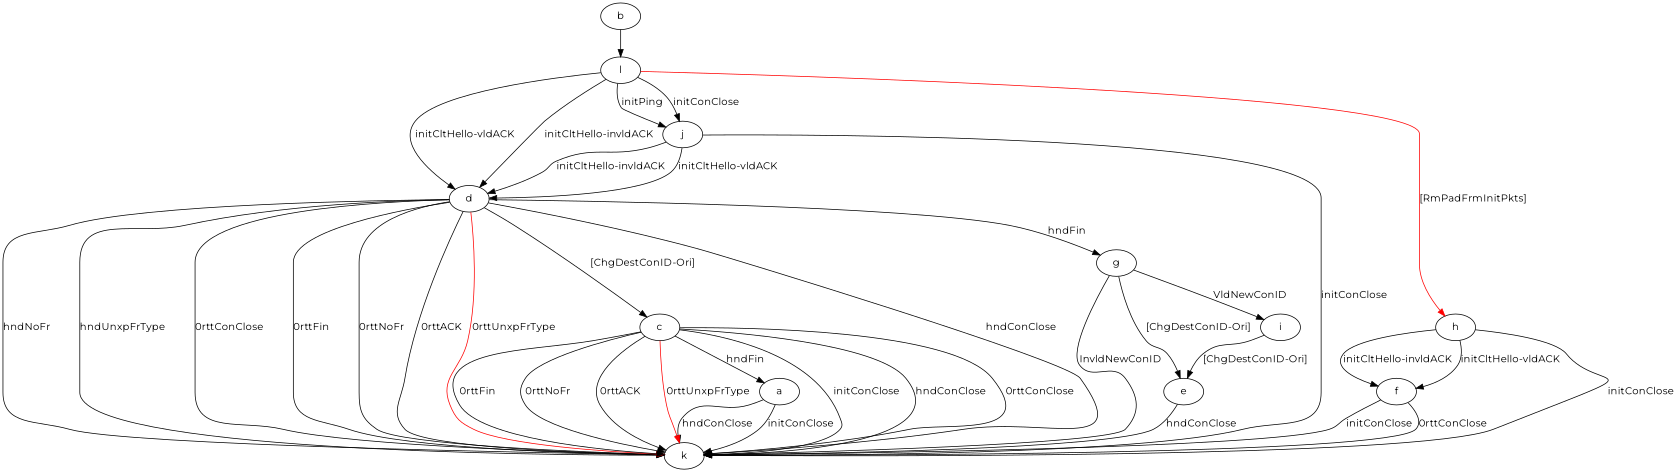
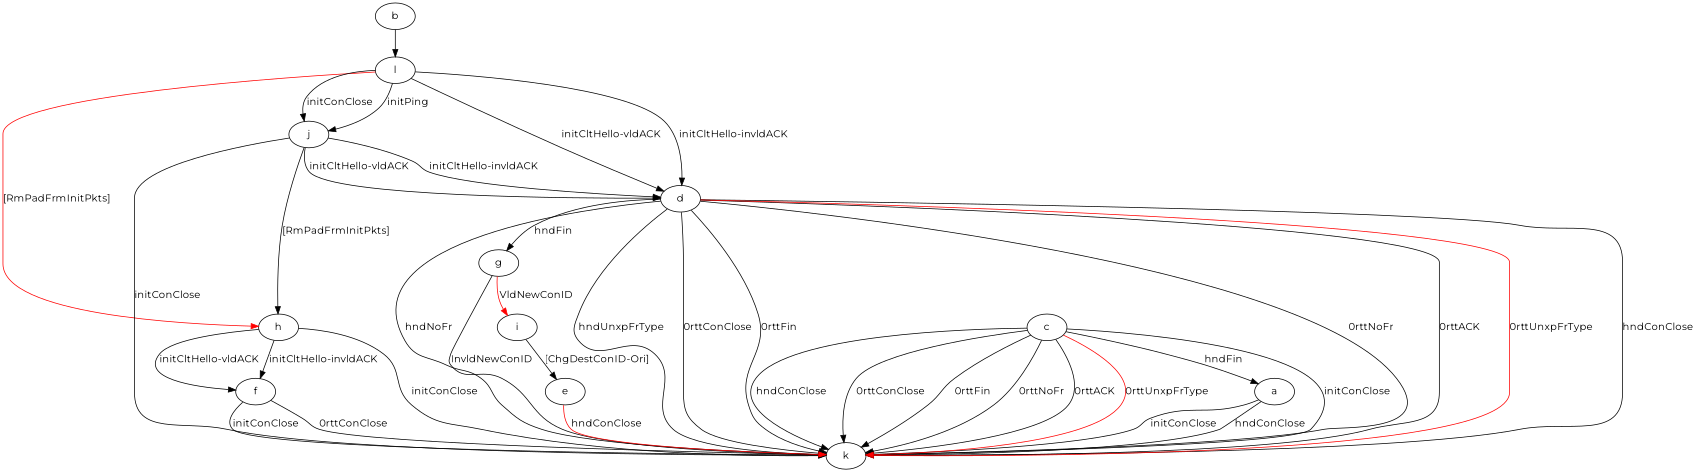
  digraph {
    fontname=Montserrat
    node [fontname=Montserrat]
    edge [fontname=Montserrat]
    a
    k
    b
    l
    d
    h
    j
    c
    g
    f
    e
    i
    a -> k [label="initConClose "]
    a -> k [label="hndConClose "]
    b -> l
    l -> d [label="initCltHello-vldACK "]
    l -> d [label="initCltHello-invldACK "]
    l -> h [color=red label="[RmPadFrmInitPkts] "]
    l -> j [label="initPing "]
    l -> j [label="initConClose "]
    d -> k [label="hndConClose "]
    d -> k [label="hndNoFr "]
    d -> k [label="hndUnxpFrType "]
    d -> k [label="0rttConClose "]
    d -> k [label="0rttFin "]
    d -> k [label="0rttNoFr "]
    d -> k [label="0rttACK "]
    d -> k [color=red label="0rttUnxpFrType "]
-   d -> c [label="[ChgDestConID-Ori] "]
    d -> g [label="hndFin "]
    h -> k [label="initConClose "]
    h -> f [label="initCltHello-vldACK "]
    h -> f [label="initCltHello-invldACK "]
    j -> k [label="initConClose "]
    j -> d [label="initCltHello-vldACK "]
    j -> d [label="initCltHello-invldACK "]
+   j -> h [label="[RmPadFrmInitPkts] "]
    c -> a [label="hndFin "]
    c -> k [label="initConClose "]
    c -> k [label="hndConClose "]
    c -> k [label="0rttConClose "]
    c -> k [label="0rttFin "]
    c -> k [label="0rttNoFr "]
    c -> k [label="0rttACK "]
    c -> k [color=red label="0rttUnxpFrType "]
    g -> k [label="InvldNewConID "]
-   g -> e [label="[ChgDestConID-Ori] "]
-   g -> i [label="VldNewConID "]
+   g -> i [label="VldNewConID " color=red]
    f -> k [label="initConClose "]
    f -> k [label="0rttConClose "]
-   e -> k [label="hndConClose "]
+   e -> k [label="hndConClose " color=red]
    i -> e [label="[ChgDestConID-Ori] "]
  }
